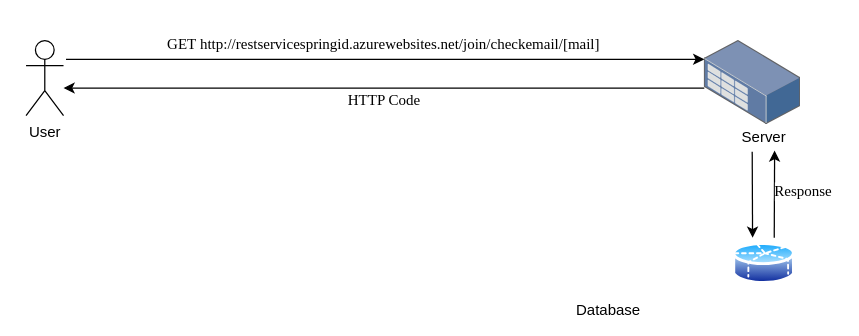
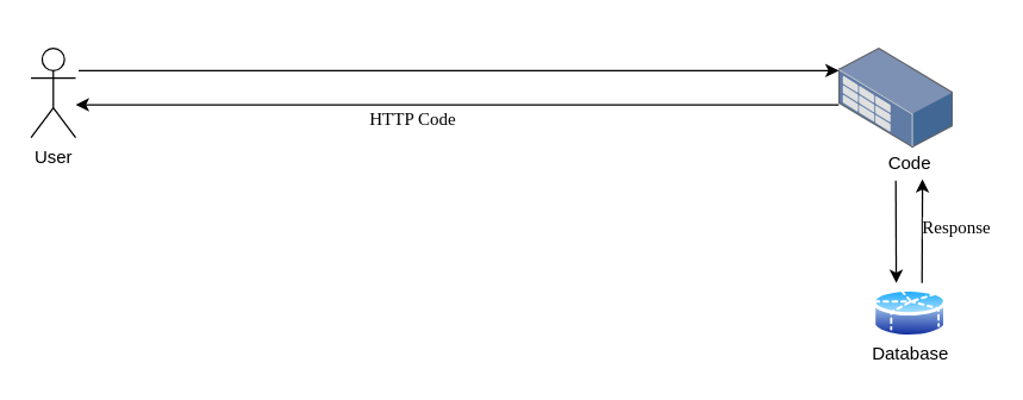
  <mxCell id="0" />
  <mxCell id="1" parent="0" />
  <mxCell id="2" value="User&lt;br&gt;" style="shape=umlActor;verticalLabelPosition=bottom;verticalAlign=top;html=1;outlineConnect=0;" parent="1" vertex="1"><mxGeometry x="20" y="32" width="30" height="60" as="geometry" /></mxCell>
  <mxCell id="3" value="" style="points=[];aspect=fixed;html=1;align=center;shadow=0;dashed=0;image;image=img/lib/allied_telesis/storage/Datacenter_Server_Rack_Storage_Unit_Small.svg;" parent="1" vertex="1"><mxGeometry x="563" y="32" width="77.4" height="67.2" as="geometry" /></mxCell>
  <mxCell id="4" value="" style="endArrow=classic;html=1;rounded=0;orthogonal=1;snapToPoint=1;fixDash=1;" parent="1" edge="1"><mxGeometry width="50" height="50" relative="1" as="geometry"><mxPoint x="52" y="47" as="sourcePoint" /><mxPoint x="563" y="47" as="targetPoint" /></mxGeometry></mxCell>
- <mxCell id="5" value="&lt;span style=&quot;background-color: rgb(255, 255, 255);&quot;&gt;&lt;font face=&quot;Consolas&quot;&gt;GET&amp;nbsp;http://restservicespringid.azurewebsites.net/join/checkemail/[mail]&lt;/font&gt;&lt;/span&gt;" style="text;html=1;strokeColor=none;fillColor=none;align=center;verticalAlign=middle;whiteSpace=wrap;rounded=0;" parent="1" vertex="1"><mxGeometry x="69" y="20" width="475" height="29" as="geometry" /></mxCell>
  <mxCell id="6" value="" style="endArrow=classic;html=1;rounded=0;fontSize=12;fontColor=#000000;entryX=1;entryY=1;entryDx=0;entryDy=0;entryPerimeter=0;fixDash=1;snapToPoint=1;ignoreEdge=1;orthogonal=1;" parent="1" edge="1"><mxGeometry width="50" height="50" relative="1" as="geometry"><mxPoint x="563" y="70" as="sourcePoint" /><mxPoint x="50" y="70" as="targetPoint" /><Array as="points"><mxPoint x="464" y="70" /></Array></mxGeometry></mxCell>
- <mxCell id="7" value="&lt;font face=&quot;Consolas&quot;&gt;HTTP Code&lt;/font&gt;" style="text;html=1;strokeColor=none;fillColor=none;align=center;verticalAlign=middle;whiteSpace=wrap;rounded=0;labelBackgroundColor=#FFFFFF;fontSize=12;fontColor=#000000;" parent="1" vertex="1"><mxGeometry x="246.5" y="65" width="120" height="30" as="geometry" /></mxCell>
+ <mxCell id="7" value="&lt;font face=&quot;Consolas&quot;&gt;HTTP Code&lt;/font&gt;" style="text;html=1;strokeColor=none;fillColor=none;align=center;verticalAlign=middle;whiteSpace=wrap;rounded=0;labelBackgroundColor=#FFFFFF;fontSize=12;fontColor=#000000;" parent="1" vertex="1"><mxGeometry x="216.5" y="65" width="120" height="30" as="geometry" /></mxCell>
  <mxCell id="8" value="" style="endArrow=classic;html=1;rounded=0;fontSize=12;fontColor=#000000;orthogonal=1;" parent="1" edge="1"><mxGeometry width="50" height="50" relative="1" as="geometry"><mxPoint x="601.36" y="121" as="sourcePoint" /><mxPoint x="601.66" y="189.8" as="targetPoint" /></mxGeometry></mxCell>
  <mxCell id="9" value="" style="endArrow=classic;html=1;rounded=0;fontSize=12;fontColor=#000000;orthogonal=1;" parent="1" edge="1"><mxGeometry width="50" height="50" relative="1" as="geometry"><mxPoint x="619" y="189.8" as="sourcePoint" /><mxPoint x="619.3" y="120" as="targetPoint" /></mxGeometry></mxCell>
  <mxCell id="10" value="" style="aspect=fixed;perimeter=ellipsePerimeter;html=1;align=center;shadow=0;dashed=0;spacingTop=3;image;image=img/lib/active_directory/database_partition_5.svg;labelBackgroundColor=#FFFFFF;fontSize=12;fontColor=#000000;" parent="1" vertex="1"><mxGeometry x="586" y="192" width="50" height="37" as="geometry" /></mxCell>
  <mxCell id="11" value="&lt;font face=&quot;Consolas&quot;&gt;Response&lt;/font&gt;" style="text;html=1;strokeColor=none;fillColor=none;align=center;verticalAlign=middle;whiteSpace=wrap;rounded=0;labelBackgroundColor=#FFFFFF;fontSize=12;fontColor=#000000;" parent="1" vertex="1"><mxGeometry x="620" y="142" width="45" height="21" as="geometry" /></mxCell>
- <mxCell id="12" value="Server" style="text;html=1;strokeColor=none;fillColor=none;align=center;verticalAlign=middle;whiteSpace=wrap;rounded=0;" vertex="1" parent="1"><mxGeometry x="581" y="95" width="60" height="30" as="geometry" /></mxCell>
- <mxCell id="13" value="Database&lt;br&gt;" style="text;html=1;align=center;verticalAlign=middle;resizable=0;points=[];autosize=1;strokeColor=none;fillColor=none;" vertex="1" parent="1"><mxGeometry x="455" y="239" width="61" height="18" as="geometry" /></mxCell>
+ <mxCell id="12" value="Code" style="text;html=1;strokeColor=none;fillColor=none;align=center;verticalAlign=middle;whiteSpace=wrap;rounded=0;" vertex="1" parent="1"><mxGeometry x="581" y="95" width="60" height="30" as="geometry" /></mxCell>
+ <mxCell id="13" value="Database&lt;br&gt;" style="text;html=1;align=center;verticalAlign=middle;resizable=0;points=[];autosize=1;strokeColor=none;fillColor=none;" vertex="1" parent="1"><mxGeometry x="580" y="229" width="61" height="18" as="geometry" /></mxCell>
